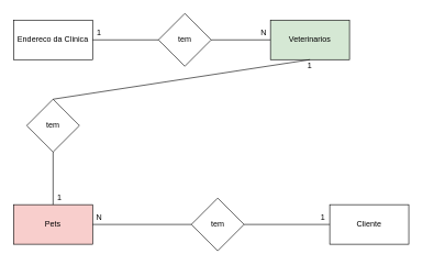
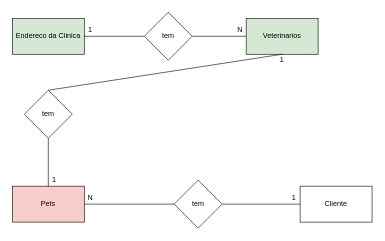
  <mxCell id="0" />
  <mxCell id="1" parent="0" />
- <mxCell id="2" value="Endereco da Clinica" style="rounded=0;whiteSpace=wrap;html=1;" vertex="1" parent="1"><mxGeometry x="20" y="30" width="120" height="60" as="geometry" /></mxCell>
+ <mxCell id="2" value="Endereco da Clinica" style="rounded=0;whiteSpace=wrap;html=1;fillColor=#d5e8d4;" vertex="1" parent="1"><mxGeometry x="20" y="30" width="120" height="60" as="geometry" /></mxCell>
  <mxCell id="3" value="tem" style="rhombus;whiteSpace=wrap;html=1;" vertex="1" parent="1"><mxGeometry x="240" y="20" width="80" height="80" as="geometry" /></mxCell>
  <mxCell id="4" value="Veterinarios" style="rounded=0;whiteSpace=wrap;html=1;fillColor=#d5e8d4;" vertex="1" parent="1"><mxGeometry x="410" y="30" width="120" height="60" as="geometry" /></mxCell>
  <mxCell id="5" value="Pets" style="rounded=0;whiteSpace=wrap;html=1;fillColor=#f8cecc;" vertex="1" parent="1"><mxGeometry x="20" y="310" width="120" height="60" as="geometry" /></mxCell>
  <mxCell id="6" value="tem" style="rhombus;whiteSpace=wrap;html=1;" vertex="1" parent="1"><mxGeometry x="40" y="150" width="80" height="80" as="geometry" /></mxCell>
  <mxCell id="7" value="tem" style="rhombus;whiteSpace=wrap;html=1;" vertex="1" parent="1"><mxGeometry x="290" y="300" width="80" height="80" as="geometry" /></mxCell>
  <mxCell id="8" value="Cliente" style="rounded=0;whiteSpace=wrap;html=1;" vertex="1" parent="1"><mxGeometry x="500" y="310" width="120" height="60" as="geometry" /></mxCell>
  <mxCell id="9" value="" style="endArrow=none;html=1;exitX=1;exitY=0.5;exitDx=0;exitDy=0;entryX=0;entryY=0.5;entryDx=0;entryDy=0;" edge="1" parent="1" source="2" target="3"><mxGeometry width="50" height="50" relative="1" as="geometry"><mxPoint x="350" y="210" as="sourcePoint" /><mxPoint x="400" y="160" as="targetPoint" /></mxGeometry></mxCell>
  <mxCell id="10" value="" style="endArrow=none;html=1;exitX=1;exitY=0.5;exitDx=0;exitDy=0;entryX=0;entryY=0.5;entryDx=0;entryDy=0;" edge="1" parent="1" source="3" target="4"><mxGeometry width="50" height="50" relative="1" as="geometry"><mxPoint x="350" y="210" as="sourcePoint" /><mxPoint x="400" y="160" as="targetPoint" /></mxGeometry></mxCell>
  <mxCell id="11" value="" style="endArrow=none;html=1;exitX=0.5;exitY=1;exitDx=0;exitDy=0;entryX=0.5;entryY=0;entryDx=0;entryDy=0;" edge="1" parent="1" source="4" target="6"><mxGeometry width="50" height="50" relative="1" as="geometry"><mxPoint x="350" y="210" as="sourcePoint" /><mxPoint x="400" y="160" as="targetPoint" /></mxGeometry></mxCell>
  <mxCell id="12" value="" style="endArrow=none;html=1;exitX=0.5;exitY=1;exitDx=0;exitDy=0;entryX=0.5;entryY=0;entryDx=0;entryDy=0;" edge="1" parent="1" source="6" target="5"><mxGeometry width="50" height="50" relative="1" as="geometry"><mxPoint x="350" y="210" as="sourcePoint" /><mxPoint x="400" y="160" as="targetPoint" /></mxGeometry></mxCell>
  <mxCell id="13" value="" style="endArrow=none;html=1;exitX=1;exitY=0.5;exitDx=0;exitDy=0;entryX=0;entryY=0.5;entryDx=0;entryDy=0;" edge="1" parent="1" source="5" target="7"><mxGeometry width="50" height="50" relative="1" as="geometry"><mxPoint x="350" y="210" as="sourcePoint" /><mxPoint x="400" y="160" as="targetPoint" /></mxGeometry></mxCell>
  <mxCell id="14" value="" style="endArrow=none;html=1;exitX=1;exitY=0.5;exitDx=0;exitDy=0;entryX=0;entryY=0.5;entryDx=0;entryDy=0;" edge="1" parent="1" source="7" target="8"><mxGeometry width="50" height="50" relative="1" as="geometry"><mxPoint x="350" y="210" as="sourcePoint" /><mxPoint x="400" y="160" as="targetPoint" /></mxGeometry></mxCell>
  <mxCell id="15" value="1" style="text;html=1;strokeColor=none;fillColor=none;align=center;verticalAlign=middle;whiteSpace=wrap;rounded=0;" vertex="1" parent="1"><mxGeometry x="130" y="40" width="40" height="20" as="geometry" /></mxCell>
  <mxCell id="16" value="N" style="text;html=1;strokeColor=none;fillColor=none;align=center;verticalAlign=middle;whiteSpace=wrap;rounded=0;" vertex="1" parent="1"><mxGeometry x="380" y="40" width="40" height="20" as="geometry" /></mxCell>
  <mxCell id="17" value="1" style="text;html=1;strokeColor=none;fillColor=none;align=center;verticalAlign=middle;whiteSpace=wrap;rounded=0;" vertex="1" parent="1"><mxGeometry x="450" y="90" width="40" height="20" as="geometry" /></mxCell>
  <mxCell id="18" value="1" style="text;html=1;strokeColor=none;fillColor=none;align=center;verticalAlign=middle;whiteSpace=wrap;rounded=0;" vertex="1" parent="1"><mxGeometry x="70" y="290" width="40" height="20" as="geometry" /></mxCell>
  <mxCell id="19" value="N" style="text;html=1;strokeColor=none;fillColor=none;align=center;verticalAlign=middle;whiteSpace=wrap;rounded=0;" vertex="1" parent="1"><mxGeometry x="130" y="320" width="40" height="20" as="geometry" /></mxCell>
  <mxCell id="20" value="1" style="text;html=1;strokeColor=none;fillColor=none;align=center;verticalAlign=middle;whiteSpace=wrap;rounded=0;" vertex="1" parent="1"><mxGeometry x="470" y="320" width="40" height="20" as="geometry" /></mxCell>
